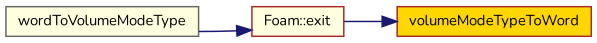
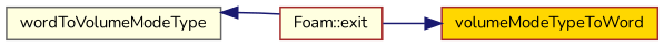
  digraph {
    fontname=Nunito
    rankdir=LR
    node [color=brown fillcolor=lightyellow fontname=Nunito fontsize=10 shape=record style=filled]
    edge [color=midnightblue fontname=Nunito fontsize=10 labelfontname=FreeSans labelfontsize=10 style=solid]
    n1 [color=gray40 fontcolor=black height=0.2 label=wordToVolumeModeType width=0.4]
    n2 [height=0.2 label="Foam::exit" width=0.4]
    n3 [fillcolor=gold height=0.2 label=volumeModeTypeToWord width=0.4]
-   n1 -> n2
+   n2 -> n1
    n2 -> n3
  }
